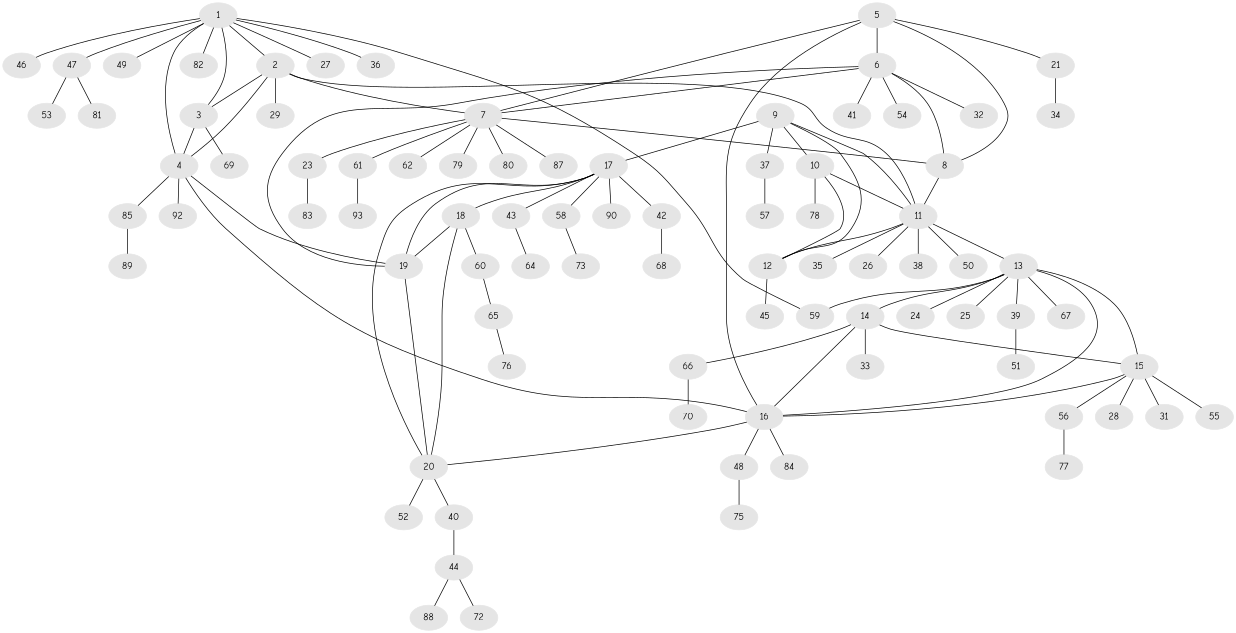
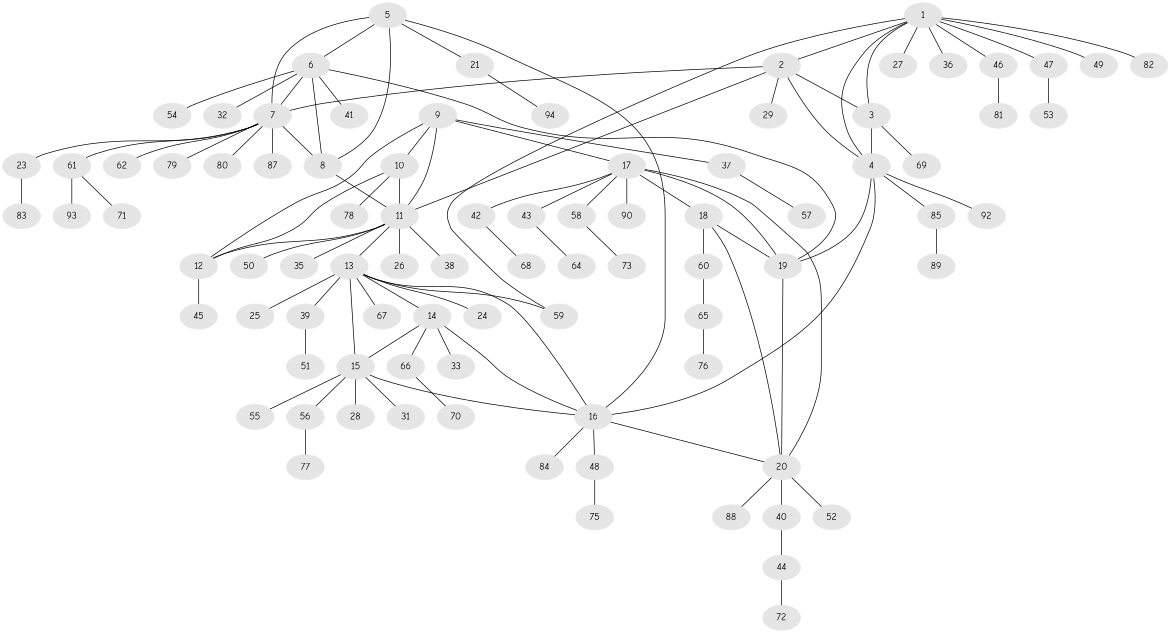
  graph {
    fontname="Comic Neue"
    node [color=gray90 fontname="Comic Neue" style=filled]
    edge [fontname="Comic Neue"]
    1
    2
    3
    4
    27
    36
    46
    47
    49
    59
    82
    7
    11
    29
    69
    16
    19
    n18 [label=92]
    85
    53
    81
    8
    23
    61
    62
    79
    80
    87
    12
    13
    26
    38
    50
    35
    20
    48
    84
    89
    5
    6
    21
    32
    41
    54
-   34
+   34 [label=94]
    83
    n47 [label=93]
+   71
    9
    10
    17
    37
    78
    45
    18
    n56 [label=90]
    42
    43
    58
    57
    14
    15
    24
    25
    39
    67
    33
    66
    28
    31
    55
    56
    51
    70
    77
    40
    52
    88
    75
    60
    68
    64
    73
    65
    44
    72
    76
    1 -- 2
    1 -- 3
    1 -- 4
    1 -- 27
    1 -- 36
    1 -- 46
    1 -- 47
    1 -- 49
    1 -- 59
    1 -- 82
    2 -- 3
    2 -- 4
    2 -- 7
    2 -- 11
    2 -- 29
    3 -- 4
    3 -- 69
    4 -- 16
    4 -- 19
    4 -- n18
    4 -- 85
    47 -- 53
-   47 -- 81
+   46 -- 81
    7 -- 8
    7 -- 23
    7 -- 61
    7 -- 62
    7 -- 79
    7 -- 80
    7 -- 87
    11 -- 12
    11 -- 13
    11 -- 26
    11 -- 38
    11 -- 50
    11 -- 35
    16 -- 20
    16 -- 48
    16 -- 84
    19 -- 20
    85 -- 89
    8 -- 11
    23 -- 83
    61 -- n47
+   61 -- 71
    12 -- 45
    13 -- 59
    13 -- 16
    13 -- 14
    13 -- 15
    13 -- 24
    13 -- 25
    13 -- 39
    13 -- 67
    20 -- 40
    20 -- 52
-   44 -- 88
+   20 -- 88
    48 -- 75
    5 -- 7
    5 -- 16
    5 -- 8
    5 -- 6
    5 -- 21
    6 -- 7
    6 -- 19
    6 -- 8
    6 -- 32
    6 -- 41
    6 -- 54
    21 -- 34
    9 -- 11
    9 -- 12
    9 -- 10
    9 -- 17
    9 -- 37
    10 -- 11
    10 -- 12
    10 -- 78
    17 -- 19
    17 -- 20
    17 -- 18
    17 -- n56
    17 -- 42
    17 -- 43
    17 -- 58
    37 -- 57
    18 -- 19
    18 -- 20
    18 -- 60
    42 -- 68
    43 -- 64
    58 -- 73
    14 -- 16
    14 -- 15
    14 -- 33
    14 -- 66
    15 -- 16
    15 -- 28
    15 -- 31
    15 -- 55
    15 -- 56
    39 -- 51
    66 -- 70
    56 -- 77
    40 -- 44
    60 -- 65
    65 -- 76
    44 -- 72
  }
